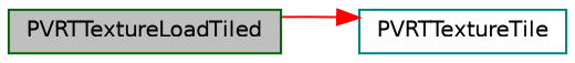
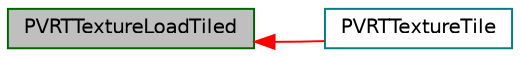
  digraph {
    rankdir=LR
    node [fontname=Helvetica fontsize=10 shape=record style=filled]
    n1 [color=darkgreen fillcolor=grey75 fontcolor=black height=0.2 label=PVRTTextureLoadTiled width=0.4]
    n2 [color=teal fillcolor=white height=0.2 label=PVRTTextureTile width=0.4]
-   n2 -> n1 [color=red dir=back fontname=Helvetica fontsize=10 labelfontname=Helvetica labelfontsize=10 style=solid]
+   n1 -> n2 [color=red dir=back fontname=Helvetica fontsize=10 labelfontname=Helvetica labelfontsize=10 style=solid]
  }
